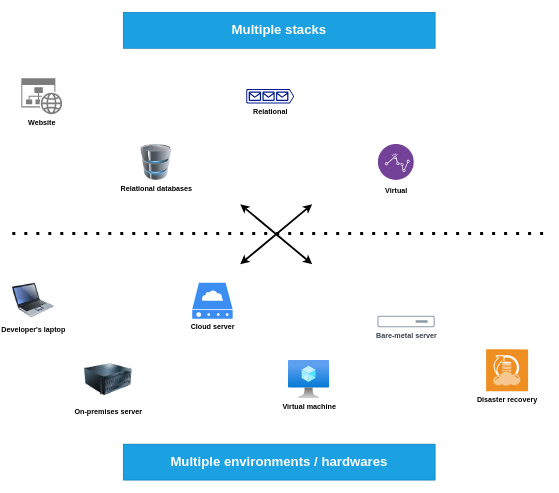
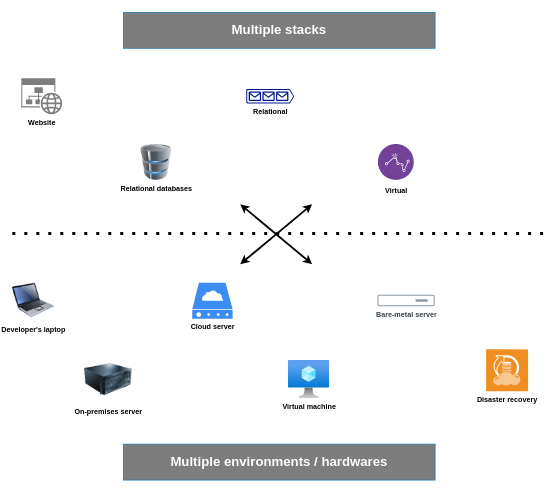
  <mxCell id="0" />
  <mxCell id="1" parent="0" />
  <mxCell id="2" value="Relational databases" style="image;html=1;image=img/lib/clip_art/computers/Database_128x128.png;fontColor=#000000;fontStyle=1" parent="1" vertex="1"><mxGeometry x="230" y="240" width="60" height="60" as="geometry" /></mxCell>
  <mxCell id="3" value="Website" style="sketch=0;aspect=fixed;pointerEvents=1;shadow=0;dashed=0;html=1;strokeColor=none;labelPosition=center;verticalLabelPosition=bottom;verticalAlign=top;align=center;shape=mxgraph.mscae.enterprise.website_generic;fillColor=#7D7D7D;fontStyle=1" parent="1" vertex="1"><mxGeometry x="35" y="130" width="68.18" height="60" as="geometry" /></mxCell>
  <mxCell id="4" value="Relational" style="sketch=0;aspect=fixed;pointerEvents=1;shadow=0;dashed=0;html=1;strokeColor=none;labelPosition=center;verticalLabelPosition=bottom;verticalAlign=top;align=center;fillColor=#00188D;shape=mxgraph.azure.queue_generic;fontStyle=1" parent="1" vertex="1"><mxGeometry x="410" y="148" width="80" height="24" as="geometry" /></mxCell>
  <mxCell id="5" value="Virtual" style="aspect=fixed;perimeter=ellipsePerimeter;html=1;align=center;shadow=0;dashed=0;fontColor=#000000;labelBackgroundColor=#ffffff;fontSize=12;spacingTop=3;image;image=img/lib/ibm/analytics/analytics.svg;fontStyle=1" parent="1" vertex="1"><mxGeometry x="630" y="240" width="60" height="60" as="geometry" /></mxCell>
- <mxCell id="6" value="Multiple stacks" style="rounded=0;whiteSpace=wrap;html=1;rotation=0;fillColor=#1ba1e2;strokeColor=#006EAF;fontColor=#ffffff;fontStyle=1;fontSize=22;" parent="1" vertex="1"><mxGeometry x="205" y="20" width="520" height="60" as="geometry" /></mxCell>
+ <mxCell id="6" value="Multiple stacks" style="rounded=0;whiteSpace=wrap;html=1;rotation=0;fillColor=#7d7d7d;strokeColor=#006EAF;fontColor=#ffffff;fontStyle=1;fontSize=22;" parent="1" vertex="1"><mxGeometry x="205" y="20" width="520" height="60" as="geometry" /></mxCell>
  <mxCell id="7" value="" style="endArrow=none;dashed=1;html=1;dashPattern=1 3;strokeWidth=5;rounded=0;fontSize=22;fontColor=#FFFFFF;" parent="1" edge="1"><mxGeometry width="50" height="50" relative="1" as="geometry"><mxPoint x="20" y="389" as="sourcePoint" /><mxPoint x="910" y="389" as="targetPoint" /></mxGeometry></mxCell>
  <mxCell id="8" value="Developer's laptop" style="image;html=1;image=img/lib/clip_art/computers/Laptop_128x128.png;fontSize=12;fontColor=#000000;fontStyle=1" parent="1" vertex="1"><mxGeometry x="20" y="465" width="70" height="70" as="geometry" /></mxCell>
  <mxCell id="9" value="On-premises server" style="image;html=1;image=img/lib/clip_art/computers/Server_128x128.png;fontSize=12;fontColor=#000000;fontStyle=1" parent="1" vertex="1"><mxGeometry x="140" y="592" width="80" height="80" as="geometry" /></mxCell>
  <mxCell id="10" value="Cloud server" style="sketch=0;html=1;aspect=fixed;strokeColor=none;shadow=0;align=center;verticalAlign=top;fillColor=#3B8DF1;shape=mxgraph.gcp2.cloud_server;fontSize=12;fontColor=#000000;labelPosition=center;verticalLabelPosition=bottom;fontStyle=1" parent="1" vertex="1"><mxGeometry x="320" y="471" width="67.42" height="60" as="geometry" /></mxCell>
  <mxCell id="11" value="Virtual machine" style="aspect=fixed;html=1;points=[];align=center;image;fontSize=12;image=img/lib/azure2/compute/Virtual_Machine.svg;fontColor=#000000;fontStyle=1" parent="1" vertex="1"><mxGeometry x="480" y="600" width="69" height="64" as="geometry" /></mxCell>
- <mxCell id="12" value="Bare-metal server" style="aspect=fixed;perimeter=ellipsePerimeter;html=1;align=center;fontSize=12;verticalAlign=top;fontColor=#364149;shadow=0;dashed=0;image;image=img/lib/cumulus/server_bare_metal.svg;fontStyle=1" parent="1" vertex="1"><mxGeometry x="629" y="526" width="96" height="20" as="geometry" /></mxCell>
+ <mxCell id="12" value="Bare-metal server" style="aspect=fixed;perimeter=ellipsePerimeter;html=1;align=center;fontSize=12;verticalAlign=top;fontColor=#364149;shadow=0;dashed=0;image;image=img/lib/cumulus/server_bare_metal.svg;fontStyle=1" parent="1" vertex="1"><mxGeometry x="629" y="491" width="96" height="20" as="geometry" /></mxCell>
  <mxCell id="13" value="Disaster recovery" style="shadow=0;dashed=0;html=1;strokeColor=none;fillColor=#EF8F21;labelPosition=center;verticalLabelPosition=bottom;verticalAlign=top;align=center;outlineConnect=0;shape=mxgraph.veeam.2d.disaster_recovery;fontSize=12;fontColor=#000000;fontStyle=1" parent="1" vertex="1"><mxGeometry x="810" y="582" width="70" height="70" as="geometry" /></mxCell>
- <mxCell id="14" value="Multiple environments / hardwares" style="rounded=0;whiteSpace=wrap;html=1;rotation=0;fillColor=#1ba1e2;strokeColor=#006EAF;fontColor=#ffffff;fontStyle=1;fontSize=22;" parent="1" vertex="1"><mxGeometry x="205" y="740" width="520" height="60" as="geometry" /></mxCell>
+ <mxCell id="14" value="Multiple environments / hardwares" style="rounded=0;whiteSpace=wrap;html=1;rotation=0;fillColor=#7d7d7d;strokeColor=#006EAF;fontColor=#ffffff;fontStyle=1;fontSize=22;" parent="1" vertex="1"><mxGeometry x="205" y="740" width="520" height="60" as="geometry" /></mxCell>
  <mxCell id="15" value="" style="endArrow=classic;startArrow=classic;html=1;rounded=0;strokeWidth=3;" edge="1" parent="1"><mxGeometry width="50" height="50" relative="1" as="geometry"><mxPoint x="400" y="440" as="sourcePoint" /><mxPoint x="520" y="340" as="targetPoint" /></mxGeometry></mxCell>
  <mxCell id="16" value="" style="endArrow=classic;startArrow=classic;html=1;rounded=0;strokeWidth=3;" edge="1" parent="1"><mxGeometry width="50" height="50" relative="1" as="geometry"><mxPoint x="520" y="440" as="sourcePoint" /><mxPoint x="400" y="340" as="targetPoint" /></mxGeometry></mxCell>
